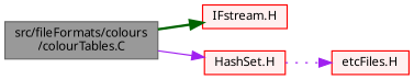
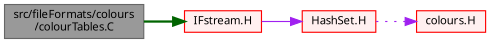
  digraph {
    fontname="Noto Sans"
    rankdir=LR
    node [color=red fillcolor="#FFF0F0" fontname="Noto Sans" fontsize=10 shape=box style=filled]
    edge [color=purple fontname="Noto Sans" fontsize=10 labelfontname=Helvetica labelfontsize=10]
    n1 [color=gray40 fillcolor=grey60 fontcolor=black height=0.2 label="src/fileFormats/colours\l/colourTables.C" width=0.4]
    n2 [height=0.2 label="IFstream.H" width=0.4]
    n3 [height=0.2 label="HashSet.H" width=0.4]
-   n4 [height=0.2 label="etcFiles.H" width=0.4]
+   n4 [height=0.2 label="colours.H" width=0.4]
    n1 -> n2 [color=darkgreen style=bold]
-   n1 -> n3 [style=solid]
+   n2 -> n3 [style=solid]
    n3 -> n4 [style=dotted]
  }
